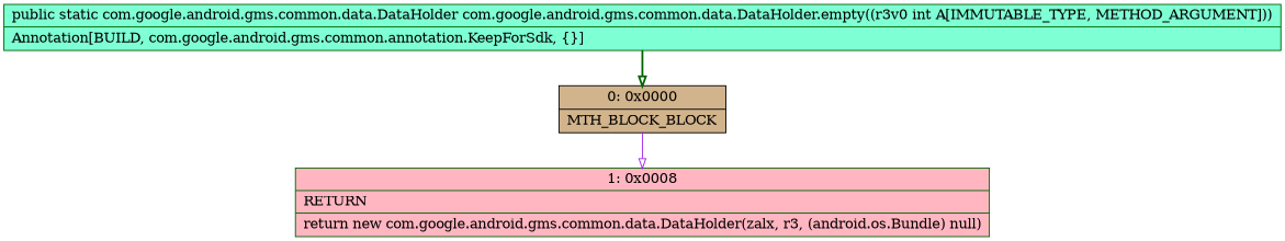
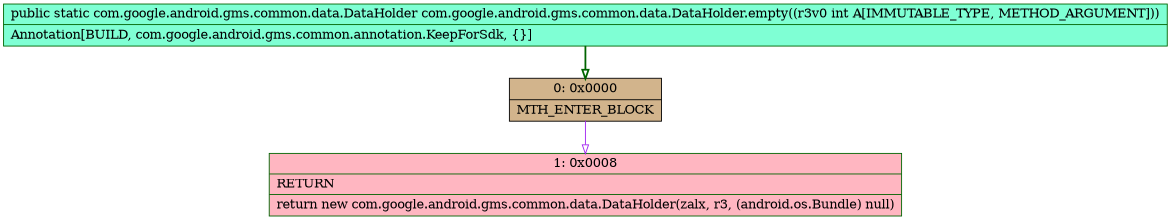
  digraph {
    node [shape=record style=filled color=darkgreen]
    edge [arrowhead=onormal]
-   n1 [label="{0\:\ 0x0000|MTH_BLOCK_BLOCK\l}" fillcolor=tan color=black]
+   n1 [label="{0\:\ 0x0000|MTH_ENTER_BLOCK\l}" fillcolor=tan color=black]
    n2 [label="{1\:\ 0x0008|RETURN\l|return new com.google.android.gms.common.data.DataHolder(zalx, r3, (android.os.Bundle) null)\l}" fillcolor=lightpink]
    n3 [label="{public static com.google.android.gms.common.data.DataHolder com.google.android.gms.common.data.DataHolder.empty((r3v0 int A[IMMUTABLE_TYPE, METHOD_ARGUMENT]))  | Annotation[BUILD, com.google.android.gms.common.annotation.KeepForSdk, \{\}]\l}" fillcolor=aquamarine]
    n1 -> n2 [color=purple style=solid]
    n3 -> n1 [color=darkgreen style=bold]
  }
